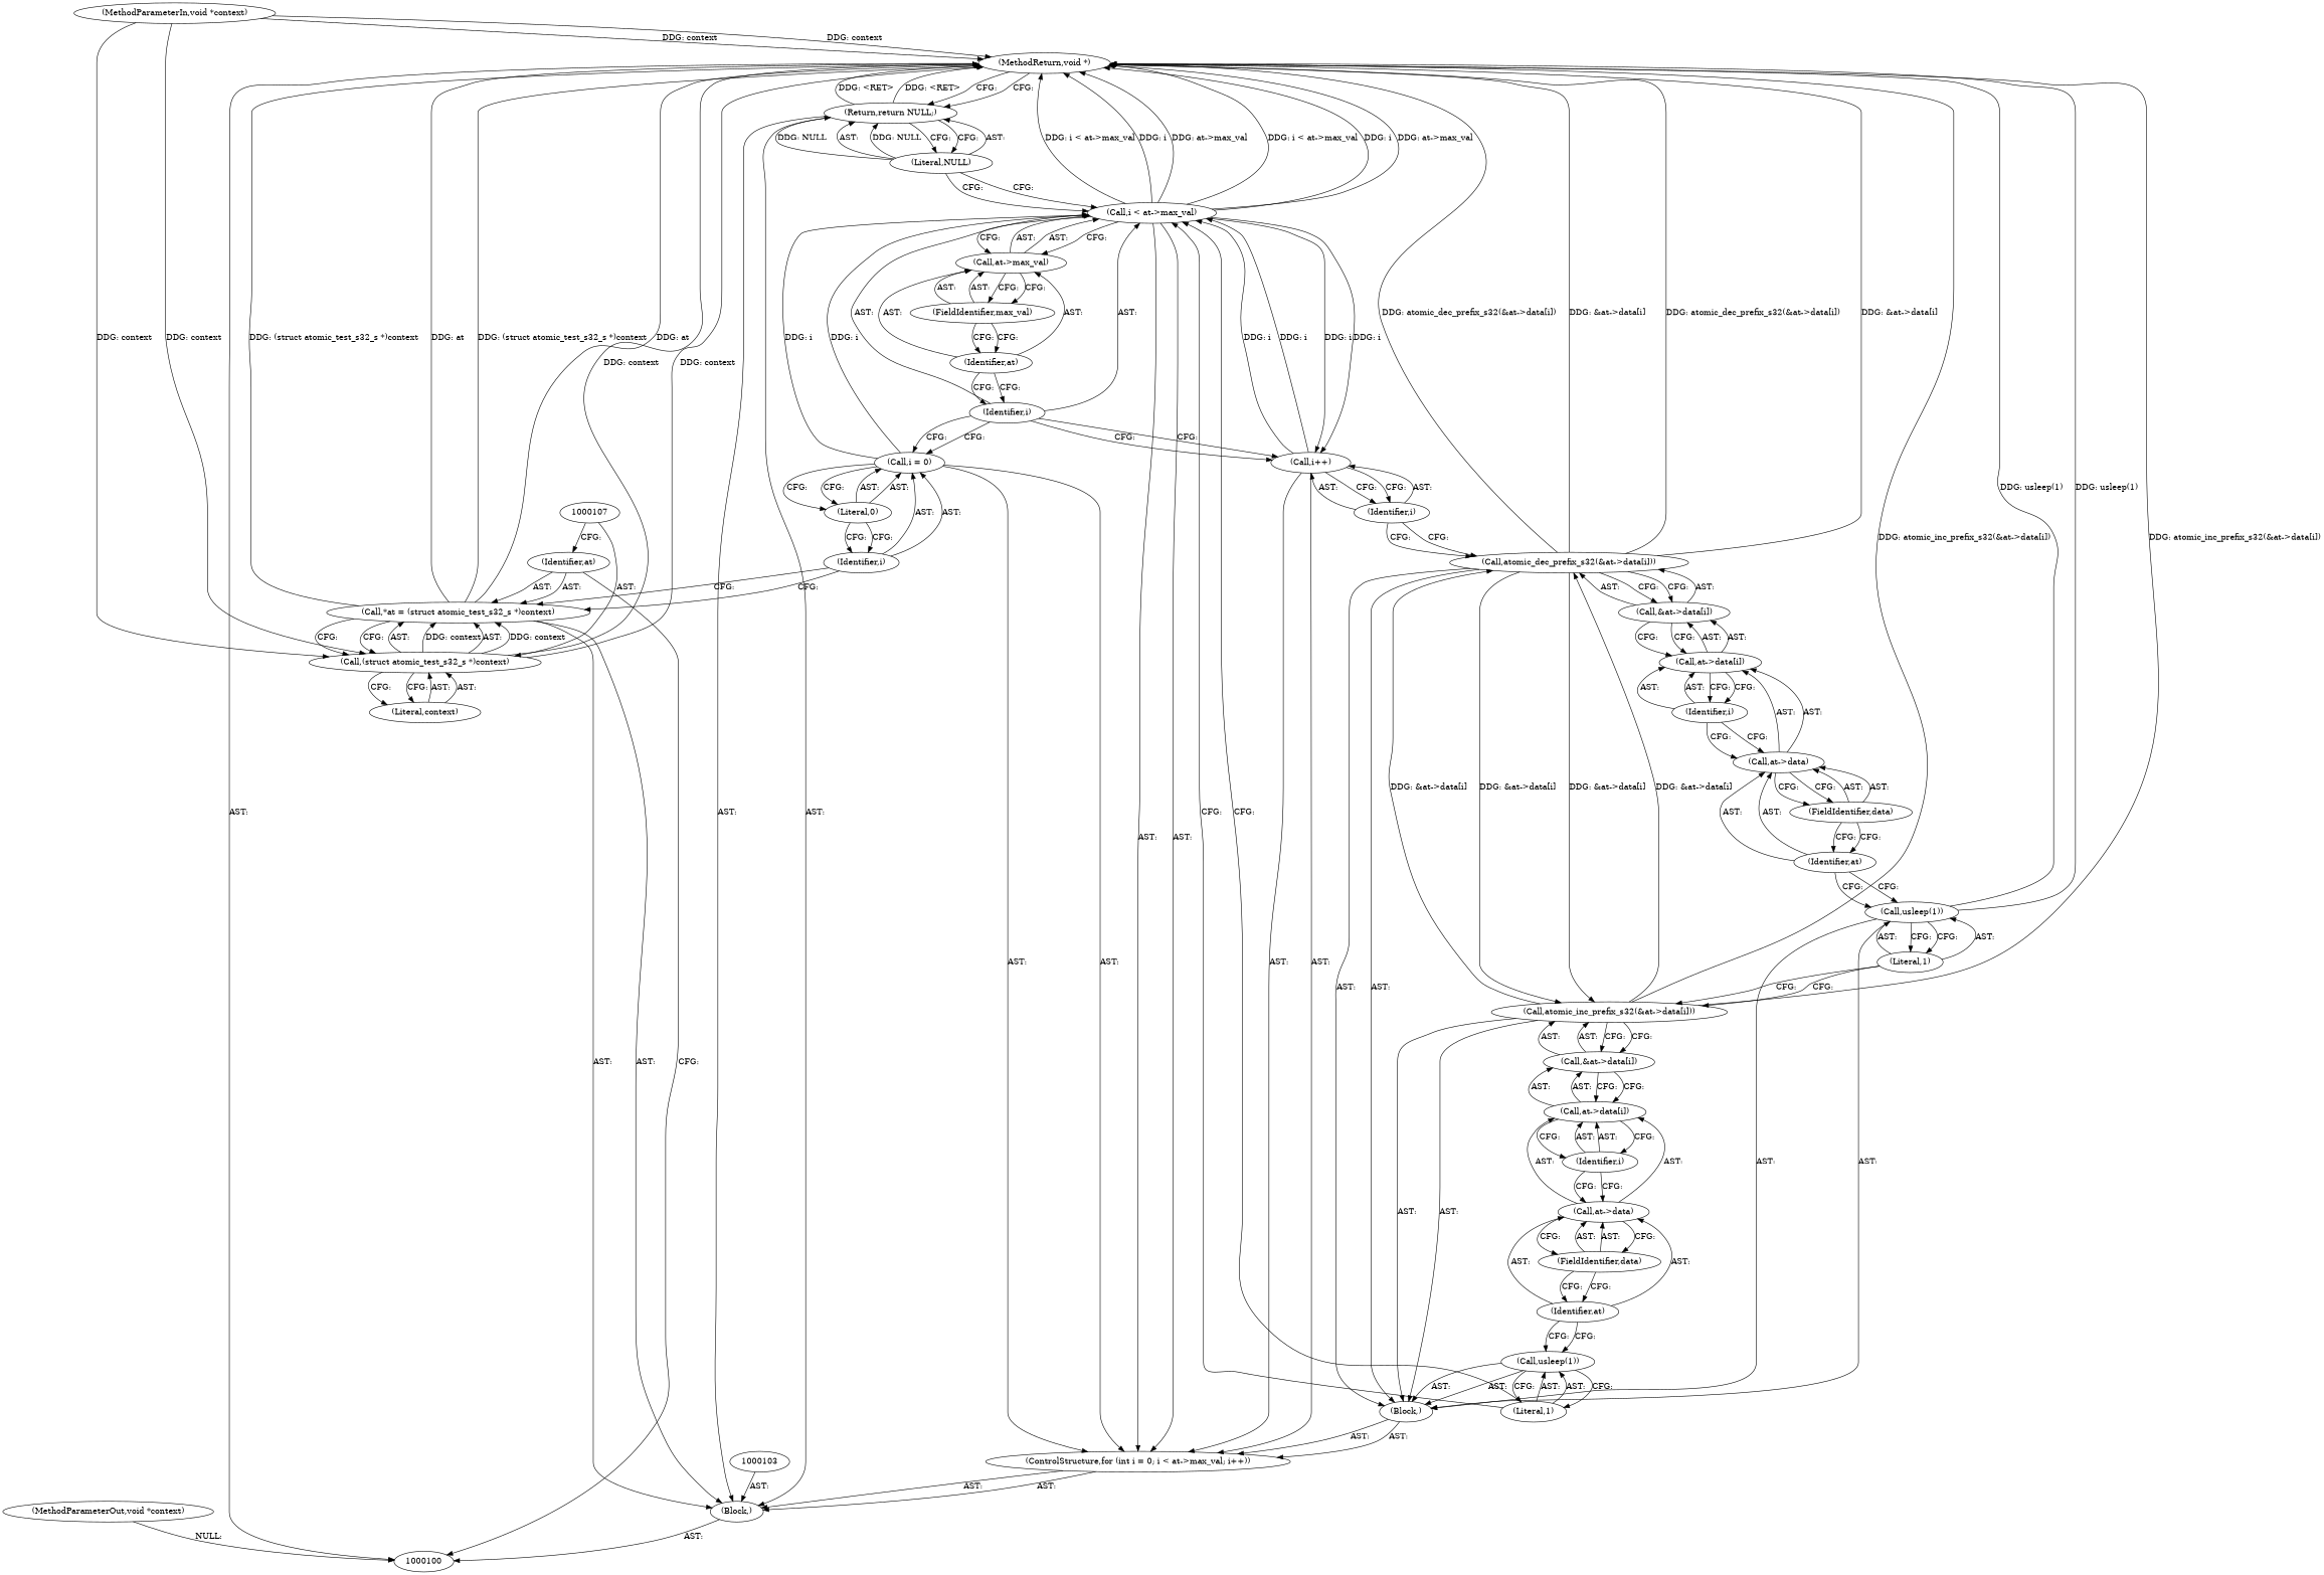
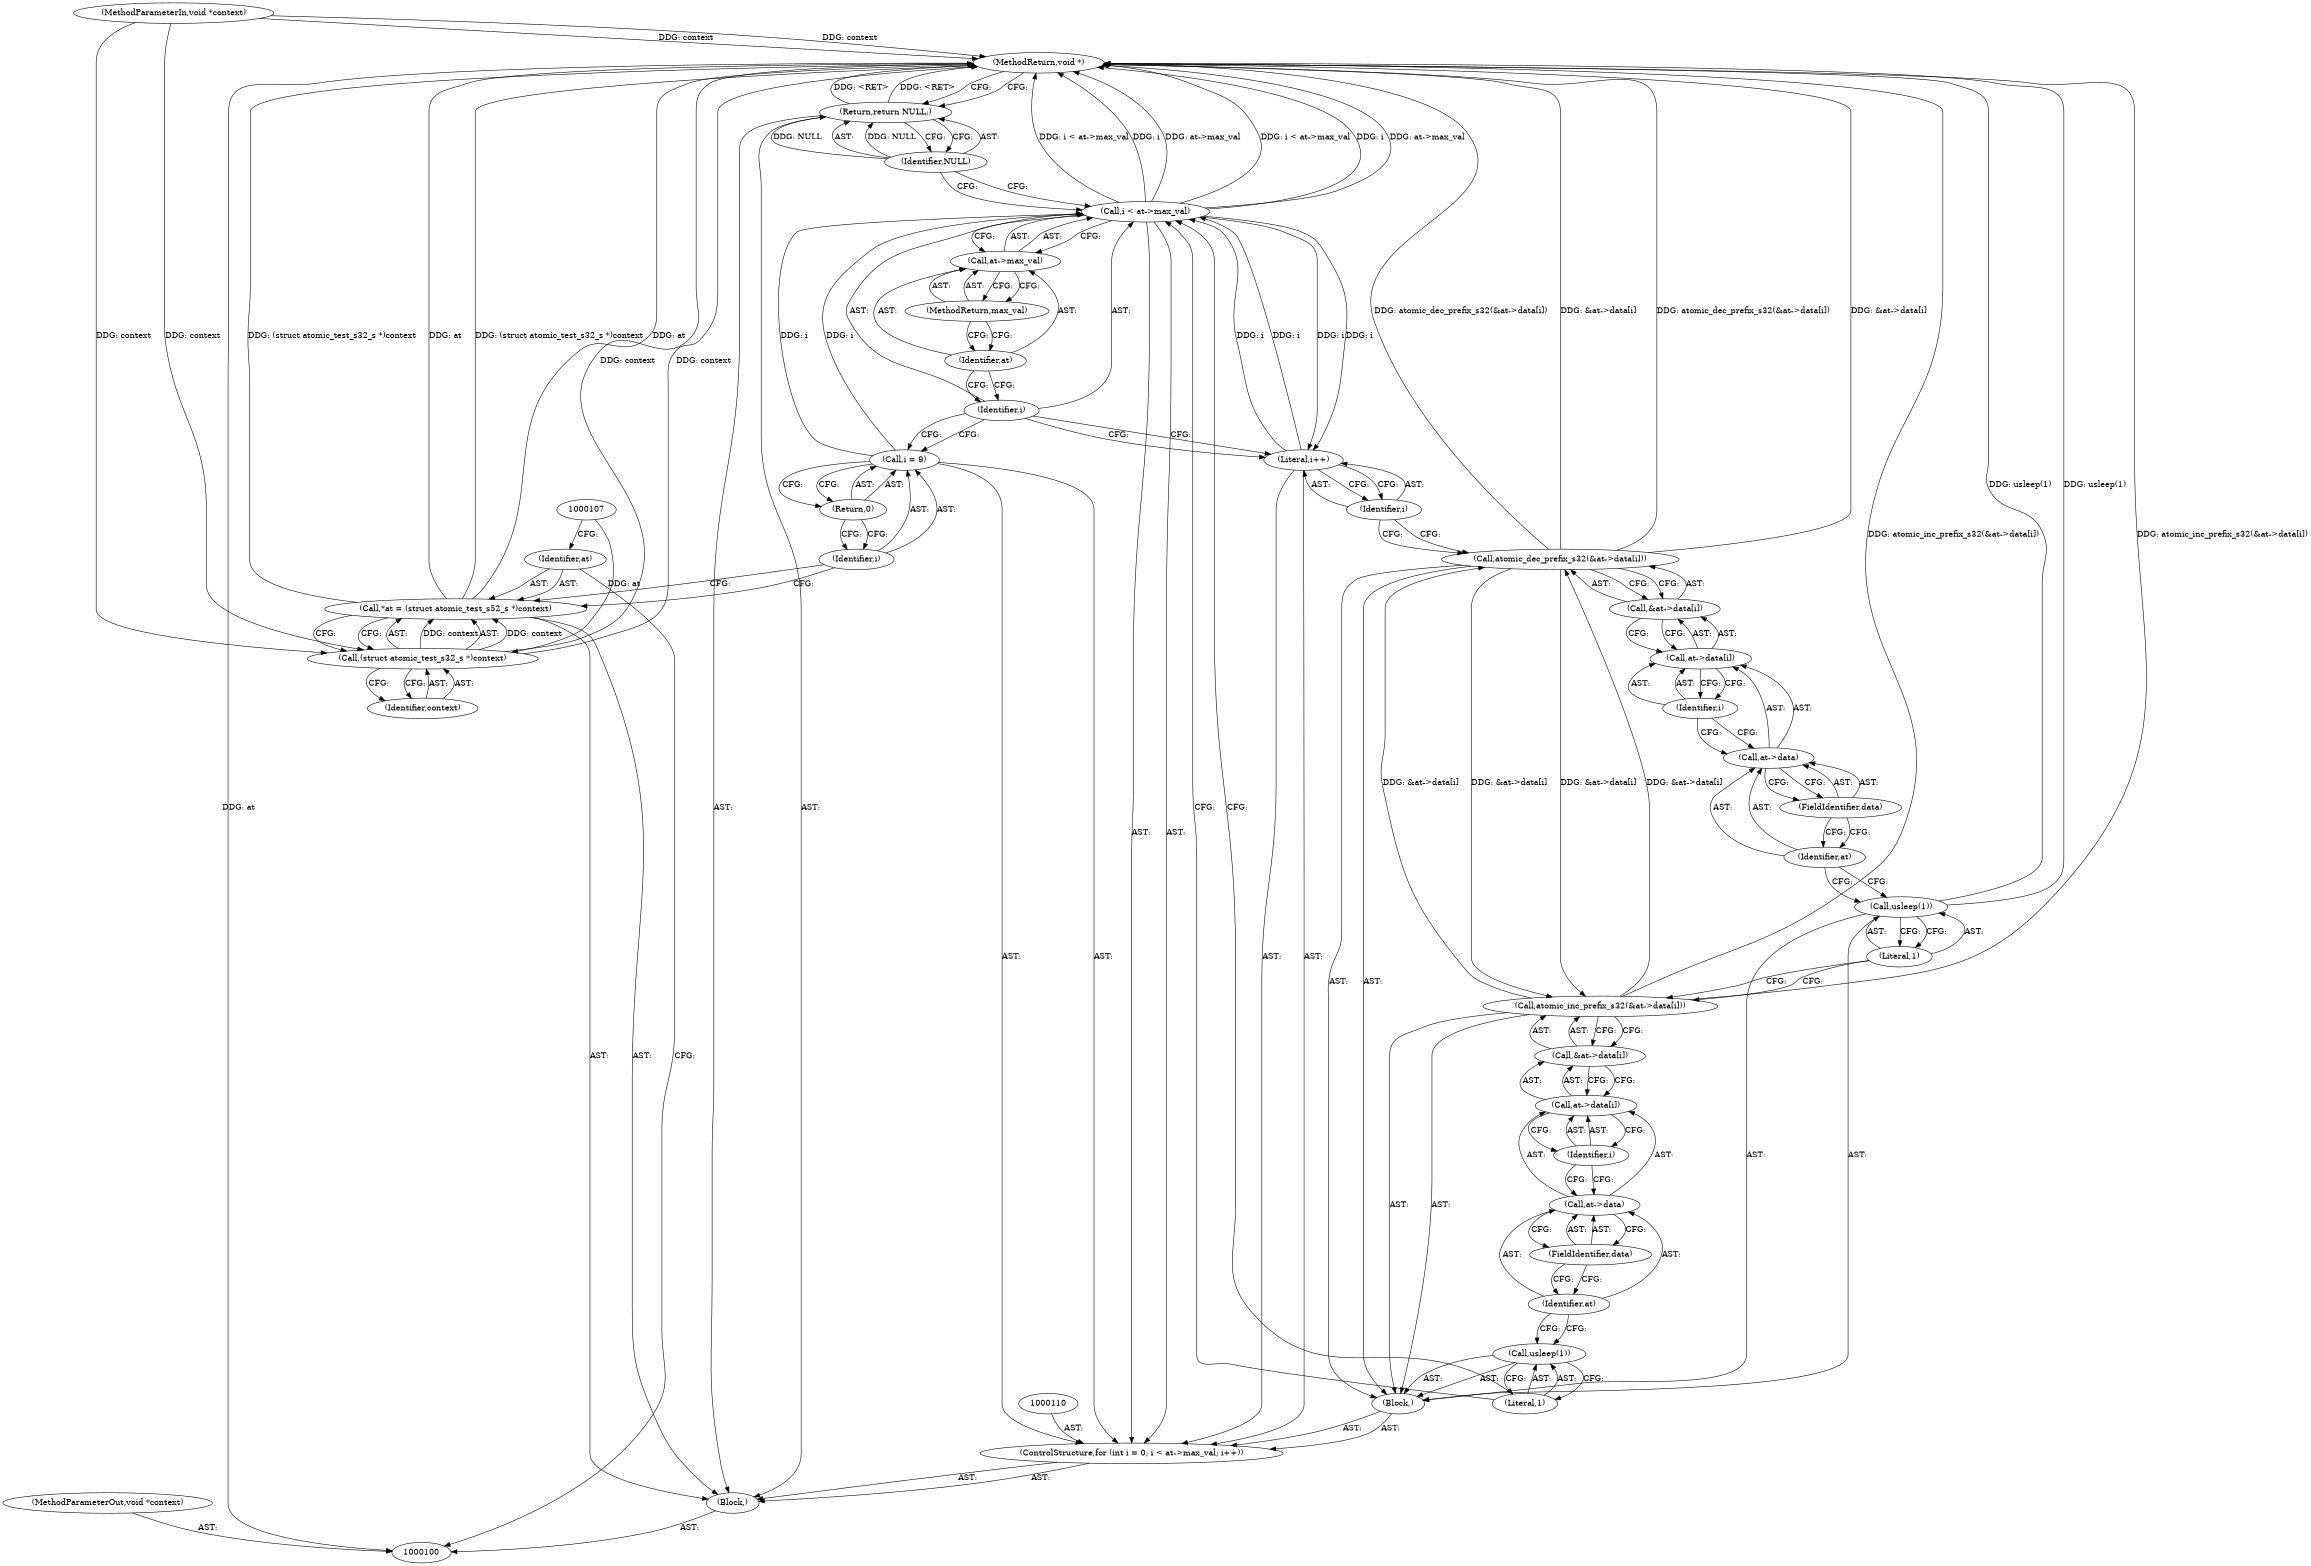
  digraph {
    n1 [label="(MethodReturn,void *)"]
    n2 [label="(Return,return NULL;)"]
    1000100
    n4 [label="(Block,)"]
-   n5 [label="(Literal,NULL)"]
+   n5 [label="(Identifier,NULL)"]
    n6 [label="(MethodParameterIn,void *context)"]
    n7 [label="(Call,(struct atomic_test_s32_s *)context)"]
-   n8 [label="(Call,*at = (struct atomic_test_s32_s *)context)"]
-   n9 [label="(Literal,context)"]
+   n8 [label="(Call,*at = (struct atomic_test_s52_s *)context)"]
+   n9 [label="(Identifier,context)"]
    n10 [label="(MethodParameterOut,void *context)"]
    n11 [label="(Identifier,at)"]
    1000107
-   n13 [label="(Call,i = 0)"]
-   n14 [label="(Literal,0)"]
+   n13 [label="(Call,i = 9)"]
+   n14 [label="(Return,0)"]
    n15 [label="(Call,i < at->max_val)"]
    n16 [label="(ControlStructure,for (int i = 0; i < at->max_val; i++))"]
    n17 [label="(Identifier,i)"]
    n18 [label="(Call,at->max_val)"]
-   n19 [label="(Call,i++)"]
-   n20 [label="(FieldIdentifier,max_val)"]
+   n19 [label="(Literal,i++)"]
+   n20 [label="(MethodReturn,max_val)"]
    n21 [label="(Identifier,i)"]
    n22 [label="(Identifier,i)"]
    n23 [label="(Identifier,at)"]
    n24 [label="(Call,atomic_dec_prefix_s32(&at->data[i]))"]
    n25 [label="(Block,)"]
    n26 [label="(Call,atomic_inc_prefix_s32(&at->data[i]))"]
    n27 [label="(Call,&at->data[i])"]
    n28 [label="(Literal,1)"]
    n29 [label="(Call,usleep(1))"]
    n30 [label="(Call,&at->data[i])"]
    n31 [label="(Call,at->data[i])"]
    n32 [label="(Identifier,i)"]
    n33 [label="(Call,at->data)"]
    n34 [label="(FieldIdentifier,data)"]
    n35 [label="(Identifier,at)"]
    n36 [label="(Literal,1)"]
    n37 [label="(Call,usleep(1))"]
    n38 [label="(Call,at->data[i])"]
    n39 [label="(Identifier,i)"]
    n40 [label="(Call,at->data)"]
    n41 [label="(FieldIdentifier,data)"]
    n42 [label="(Identifier,at)"]
-   1000103
+   1000110
    n1 -> n2 [label="CFG: "]
    n1 -> n2 [label="CFG: "]
-   n1 -> 1000100 [label="AST: "]
+   n1 -> 1000100 [label="DDG: at"]
    n2 -> n1 [label="DDG: <RET>"]
    n2 -> n1 [label="DDG: <RET>"]
    n2 -> n4 [label="AST: "]
    n2 -> n4 [label="AST: "]
    n2 -> n5 [label="CFG: "]
    n2 -> n5 [label="CFG: "]
    n4 -> 1000100 [label="AST: "]
    n5 -> n2 [label="AST: "]
    n5 -> n2 [label="DDG: NULL"]
    n5 -> n2 [label="AST: "]
    n5 -> n2 [label="DDG: NULL"]
    n5 -> n15 [label="CFG: "]
    n5 -> n15 [label="CFG: "]
    n6 -> n1 [label="DDG: context"]
    n6 -> n1 [label="DDG: context"]
    n6 -> n7 [label="DDG: context"]
    n6 -> n7 [label="DDG: context"]
    n7 -> n1 [label="DDG: context"]
    n7 -> n1 [label="DDG: context"]
    n7 -> n8 [label="AST: "]
    n7 -> n8 [label="DDG: context"]
    n7 -> n8 [label="AST: "]
    n7 -> n8 [label="DDG: context"]
    n7 -> n9 [label="CFG: "]
    n7 -> n9 [label="CFG: "]
    n8 -> n1 [label="DDG: at"]
    n8 -> n1 [label="DDG: (struct atomic_test_s32_s *)context"]
    n8 -> n1 [label="DDG: at"]
    n8 -> n1 [label="DDG: (struct atomic_test_s32_s *)context"]
    n8 -> n4 [label="AST: "]
    n8 -> n4 [label="AST: "]
    n8 -> n7 [label="CFG: "]
    n8 -> n7 [label="CFG: "]
    n9 -> n7 [label="AST: "]
    n9 -> n7 [label="AST: "]
-   n10 -> 1000100 [label="NULL: "]
+   n10 -> 1000100 [label="AST: "]
    n11 -> 1000100 [label="CFG: "]
    n11 -> n8 [label="AST: "]
    n11 -> n8 [label="AST: "]
-   1000107 -> n7 [label="AST: "]
+   1000107 -> n7 [label="DDG: at"]
    1000107 -> n11 [label="CFG: "]
    n13 -> n14 [label="CFG: "]
    n13 -> n14 [label="CFG: "]
    n13 -> n15 [label="DDG: i"]
    n13 -> n15 [label="DDG: i"]
    n13 -> n16 [label="AST: "]
    n13 -> n16 [label="AST: "]
    n14 -> n13 [label="AST: "]
    n14 -> n13 [label="AST: "]
    n14 -> n17 [label="CFG: "]
    n14 -> n17 [label="CFG: "]
    n15 -> n1 [label="DDG: i < at->max_val"]
    n15 -> n1 [label="DDG: i"]
    n15 -> n1 [label="DDG: at->max_val"]
    n15 -> n1 [label="DDG: i < at->max_val"]
    n15 -> n1 [label="DDG: i"]
    n15 -> n1 [label="DDG: at->max_val"]
    n15 -> n16 [label="AST: "]
    n15 -> n16 [label="AST: "]
    n15 -> n18 [label="CFG: "]
    n15 -> n18 [label="CFG: "]
    n15 -> n19 [label="DDG: i"]
    n15 -> n19 [label="DDG: i"]
    n16 -> n4 [label="AST: "]
    n16 -> n4 [label="AST: "]
    n17 -> n8 [label="CFG: "]
    n17 -> n8 [label="CFG: "]
    n17 -> n13 [label="AST: "]
    n17 -> n13 [label="AST: "]
    n18 -> n15 [label="AST: "]
    n18 -> n15 [label="AST: "]
    n18 -> n20 [label="CFG: "]
    n18 -> n20 [label="CFG: "]
    n19 -> n15 [label="DDG: i"]
    n19 -> n15 [label="DDG: i"]
    n19 -> n16 [label="AST: "]
    n19 -> n16 [label="AST: "]
    n19 -> n21 [label="CFG: "]
    n19 -> n21 [label="CFG: "]
    n20 -> n18 [label="AST: "]
    n20 -> n18 [label="AST: "]
    n20 -> n23 [label="CFG: "]
    n20 -> n23 [label="CFG: "]
    n21 -> n19 [label="AST: "]
    n21 -> n19 [label="AST: "]
    n21 -> n24 [label="CFG: "]
    n21 -> n24 [label="CFG: "]
    n22 -> n13 [label="CFG: "]
    n22 -> n13 [label="CFG: "]
    n22 -> n15 [label="AST: "]
    n22 -> n15 [label="AST: "]
    n22 -> n19 [label="CFG: "]
    n22 -> n19 [label="CFG: "]
    n23 -> n18 [label="AST: "]
    n23 -> n18 [label="AST: "]
    n23 -> n22 [label="CFG: "]
    n23 -> n22 [label="CFG: "]
    n24 -> n1 [label="DDG: &at->data[i]"]
    n24 -> n1 [label="DDG: atomic_dec_prefix_s32(&at->data[i])"]
    n24 -> n1 [label="DDG: &at->data[i]"]
    n24 -> n1 [label="DDG: atomic_dec_prefix_s32(&at->data[i])"]
    n24 -> n25 [label="AST: "]
    n24 -> n25 [label="AST: "]
    n24 -> n26 [label="DDG: &at->data[i]"]
    n24 -> n26 [label="DDG: &at->data[i]"]
    n24 -> n27 [label="CFG: "]
    n24 -> n27 [label="CFG: "]
    n25 -> n16 [label="AST: "]
    n25 -> n16 [label="AST: "]
    n26 -> n1 [label="DDG: atomic_inc_prefix_s32(&at->data[i])"]
    n26 -> n1 [label="DDG: atomic_inc_prefix_s32(&at->data[i])"]
    n26 -> n24 [label="DDG: &at->data[i]"]
    n26 -> n24 [label="DDG: &at->data[i]"]
    n26 -> n25 [label="AST: "]
    n26 -> n25 [label="AST: "]
    n26 -> n30 [label="CFG: "]
    n26 -> n30 [label="CFG: "]
    n27 -> n24 [label="AST: "]
    n27 -> n24 [label="AST: "]
    n27 -> n38 [label="CFG: "]
    n27 -> n38 [label="CFG: "]
    n28 -> n15 [label="CFG: "]
    n28 -> n15 [label="CFG: "]
    n28 -> n29 [label="AST: "]
    n28 -> n29 [label="AST: "]
    n29 -> n25 [label="AST: "]
    n29 -> n25 [label="AST: "]
    n29 -> n28 [label="CFG: "]
    n29 -> n28 [label="CFG: "]
    n30 -> n26 [label="AST: "]
    n30 -> n26 [label="AST: "]
    n30 -> n31 [label="CFG: "]
    n30 -> n31 [label="CFG: "]
    n31 -> n30 [label="AST: "]
    n31 -> n30 [label="AST: "]
    n31 -> n32 [label="CFG: "]
    n31 -> n32 [label="CFG: "]
    n32 -> n31 [label="AST: "]
    n32 -> n31 [label="AST: "]
    n32 -> n33 [label="CFG: "]
    n32 -> n33 [label="CFG: "]
    n33 -> n31 [label="AST: "]
    n33 -> n31 [label="AST: "]
    n33 -> n34 [label="CFG: "]
    n33 -> n34 [label="CFG: "]
    n34 -> n33 [label="AST: "]
    n34 -> n33 [label="AST: "]
    n34 -> n35 [label="CFG: "]
    n34 -> n35 [label="CFG: "]
    n35 -> n29 [label="CFG: "]
    n35 -> n29 [label="CFG: "]
    n35 -> n33 [label="AST: "]
    n35 -> n33 [label="AST: "]
    n36 -> n26 [label="CFG: "]
    n36 -> n26 [label="CFG: "]
    n36 -> n37 [label="AST: "]
    n36 -> n37 [label="AST: "]
    n37 -> n1 [label="DDG: usleep(1)"]
    n37 -> n1 [label="DDG: usleep(1)"]
    n37 -> n25 [label="AST: "]
    n37 -> n25 [label="AST: "]
    n37 -> n36 [label="CFG: "]
    n37 -> n36 [label="CFG: "]
    n38 -> n27 [label="AST: "]
    n38 -> n27 [label="AST: "]
    n38 -> n39 [label="CFG: "]
    n38 -> n39 [label="CFG: "]
    n39 -> n38 [label="AST: "]
    n39 -> n38 [label="AST: "]
    n39 -> n40 [label="CFG: "]
    n39 -> n40 [label="CFG: "]
    n40 -> n38 [label="AST: "]
    n40 -> n38 [label="AST: "]
    n40 -> n41 [label="CFG: "]
    n40 -> n41 [label="CFG: "]
    n41 -> n40 [label="AST: "]
    n41 -> n40 [label="AST: "]
    n41 -> n42 [label="CFG: "]
    n41 -> n42 [label="CFG: "]
    n42 -> n37 [label="CFG: "]
    n42 -> n37 [label="CFG: "]
    n42 -> n40 [label="AST: "]
    n42 -> n40 [label="AST: "]
-   1000103 -> n4 [label="AST: "]
+   1000110 -> n16 [label="AST: "]
  }
